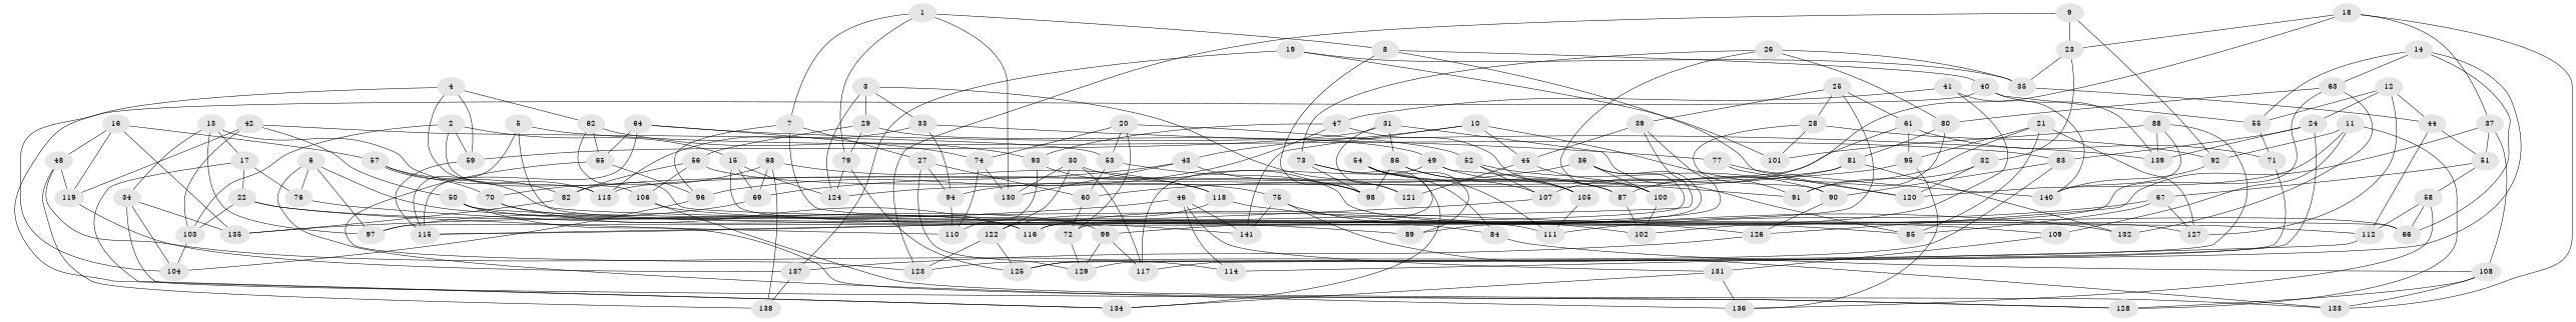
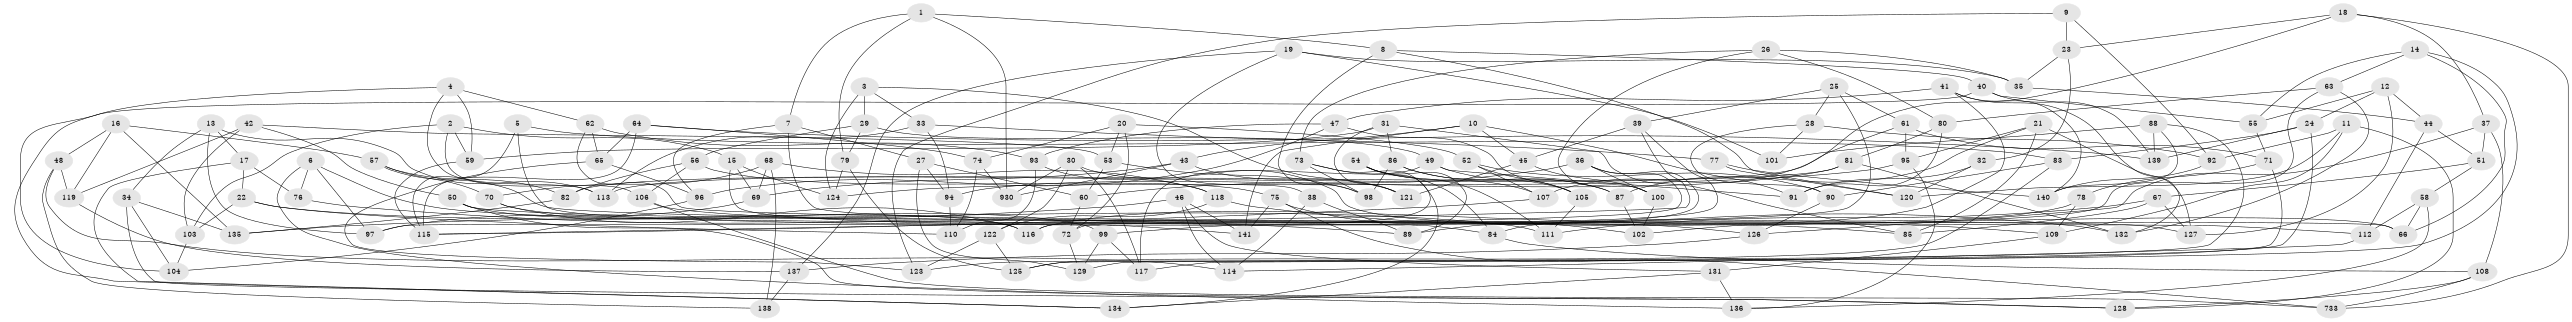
  graph {
    node [color=gray90 style=filled]
    1
    7
    8
    79
-   130
+   130 [label=930]
    27
    66
    96
    40
    98
    120
    124
    125
    2
    15
    59
    103
    106
    69
    84
    115
    104
    109
-   133
+   133 [label=733]
    3
    29
    33
    121
    49
    56
    113
    94
    77
    4
    62
    112
    93
    65
    5
    83
    141
+   78
    90
    6
    76
    97
    126
    136
    89
    137
    60
    129
    55
    134
    139
    9
    23
    92
    123
    35
    32
    140
    10
    43
    45
    91
    100
    11
    128
    131
    12
    24
    44
    127
    117
    51
    71
    13
    17
    34
    22
    135
    14
    63
    80
    132
    102
    108
    16
    48
    57
    119
    138
    114
    85
    82
    70
    110
    111
    18
    37
    107
    19
+   38
    101
    20
    52
    53
    72
    74
    105
    21
    87
    95
    25
    28
    39
    61
    99
    26
    73
    81
    75
    30
    122
    31
    86
    36
    58
    67
    41
    47
    116
    42
    50
    46
    118
    54
    64
    68
    88
    1 -- 7
    1 -- 8
    1 -- 79
    1 -- 130
    7 -- 27
    7 -- 66
    7 -- 96
    8 -- 40
    8 -- 98
    8 -- 120
    79 -- 124
    79 -- 125
    27 -- 94
    27 -- 60
    27 -- 129
    96 -- 104
    40 -- 55
    40 -- 134
    40 -- 139
    2 -- 15
    2 -- 59
    2 -- 103
    2 -- 106
    15 -- 124
    15 -- 69
    15 -- 84
    59 -- 115
    103 -- 104
    106 -- 109
    106 -- 133
    69 -- 97
    84 -- 108
    109 -- 131
    3 -- 124
    3 -- 29
    3 -- 33
    3 -- 121
    29 -- 79
    29 -- 49
    29 -- 56
    33 -- 113
    33 -- 94
    33 -- 77
    49 -- 91
    49 -- 117
    49 -- 87
    56 -- 106
    56 -- 82
    56 -- 75
    94 -- 110
    77 -- 120
    77 -- 140
    4 -- 59
    4 -- 104
    4 -- 113
    4 -- 62
    62 -- 112
    62 -- 93
    62 -- 65
    112 -- 114
    93 -- 110
    93 -- 118
    65 -- 96
    65 -- 123
    5 -- 115
    5 -- 83
    5 -- 141
    83 -- 125
    83 -- 90
+   78 -- 84
+   78 -- 109
    90 -- 126
    6 -- 76
    6 -- 97
    6 -- 126
    6 -- 136
    76 -- 89
    126 -- 137
    137 -- 138
    60 -- 72
    55 -- 71
    9 -- 23
    9 -- 92
    9 -- 123
    23 -- 35
    23 -- 32
    92 -- 140
    35 -- 44
    32 -- 120
    32 -- 91
    10 -- 141
    10 -- 43
    10 -- 45
    10 -- 91
    43 -- 130
    43 -- 69
-   43 -- 98
+   43 -- 121
    45 -- 121
    45 -- 100
    100 -- 102
    11 -- 120
    11 -- 109
    11 -- 92
    11 -- 128
    131 -- 136
    131 -- 134
    12 -- 55
    12 -- 24
    12 -- 44
    12 -- 127
    24 -- 83
    24 -- 139
    24 -- 117
    44 -- 112
    44 -- 51
    51 -- 58
    51 -- 67
+   71 -- 78
    71 -- 129
    13 -- 113
    13 -- 97
    13 -- 17
    13 -- 34
    17 -- 76
    17 -- 134
    17 -- 22
    34 -- 104
    34 -- 128
    34 -- 135
    22 -- 103
    22 -- 110
    22 -- 111
    14 -- 66
    14 -- 55
    14 -- 123
    14 -- 63
    63 -- 80
    63 -- 132
    63 -- 102
    80 -- 91
    80 -- 81
    108 -- 133
    108 -- 128
    16 -- 135
    16 -- 48
    16 -- 57
    16 -- 119
    48 -- 119
    48 -- 138
    48 -- 114
    57 -- 85
    57 -- 82
    57 -- 70
    119 -- 137
    82 -- 135
    70 -- 99
    70 -- 116
    18 -- 133
    18 -- 23
    18 -- 37
    18 -- 107
    37 -- 126
    37 -- 51
    37 -- 108
    107 -- 115
    19 -- 137
    19 -- 35
+   19 -- 38
    19 -- 101
+   38 -- 89
+   38 -- 114
    20 -- 52
    20 -- 53
    20 -- 72
    20 -- 74
    52 -- 90
    52 -- 107
    52 -- 105
    53 -- 98
    53 -- 60
    72 -- 129
    74 -- 130
    74 -- 110
    105 -- 111
    21 -- 127
    21 -- 85
    21 -- 87
    21 -- 95
    87 -- 102
    95 -- 124
    95 -- 136
    25 -- 28
    25 -- 39
    25 -- 61
    25 -- 99
    28 -- 90
    28 -- 92
    28 -- 101
    39 -- 115
    39 -- 45
    39 -- 72
    61 -- 71
    61 -- 82
    61 -- 95
    99 -- 129
    99 -- 117
    26 -- 35
    26 -- 100
    26 -- 80
    26 -- 73
    73 -- 98
    73 -- 84
    73 -- 134
    81 -- 113
    81 -- 94
    81 -- 132
    75 -- 133
    75 -- 141
    75 -- 102
    30 -- 130
    30 -- 66
    30 -- 117
    30 -- 122
    122 -- 125
    122 -- 123
    31 -- 59
    31 -- 121
    31 -- 85
    31 -- 86
    86 -- 98
    86 -- 105
    86 -- 87
    36 -- 97
    36 -- 89
    36 -- 60
    36 -- 100
    58 -- 66
    58 -- 112
    58 -- 136
    67 -- 127
    67 -- 85
    67 -- 111
    41 -- 140
+   41 -- 132
    41 -- 47
    41 -- 116
    47 -- 96
    47 -- 93
    47 -- 105
    42 -- 103
    42 -- 119
    42 -- 53
    42 -- 50
    50 -- 128
    50 -- 127
    50 -- 116
    46 -- 141
    46 -- 131
    46 -- 135
    46 -- 114
    118 -- 132
    118 -- 122
    54 -- 89
    54 -- 111
    54 -- 107
    54 -- 116
    64 -- 115
    64 -- 65
    64 -- 139
    64 -- 74
    68 -- 69
    68 -- 138
    68 -- 70
    68 -- 118
    88 -- 125
    88 -- 139
    88 -- 140
    88 -- 101
  }
